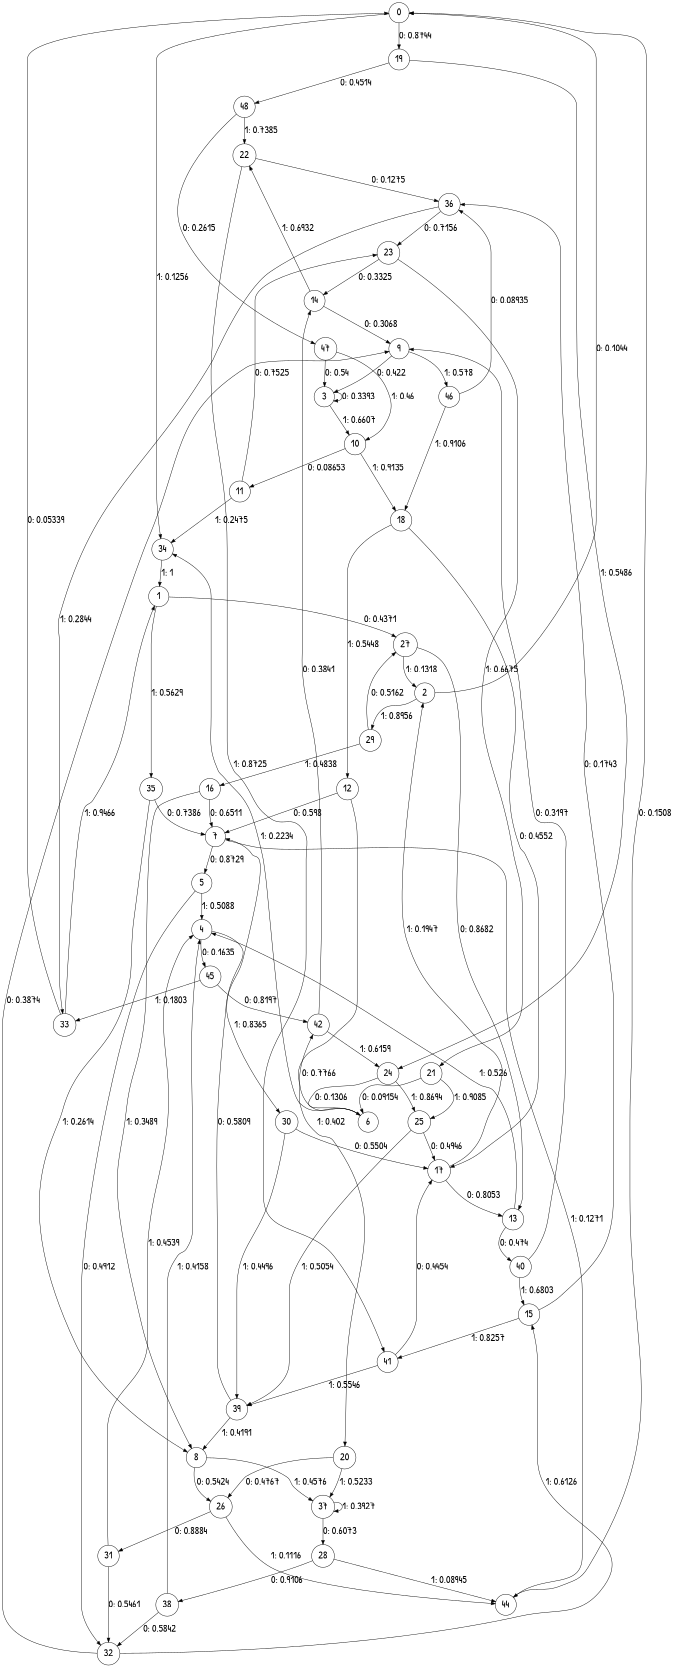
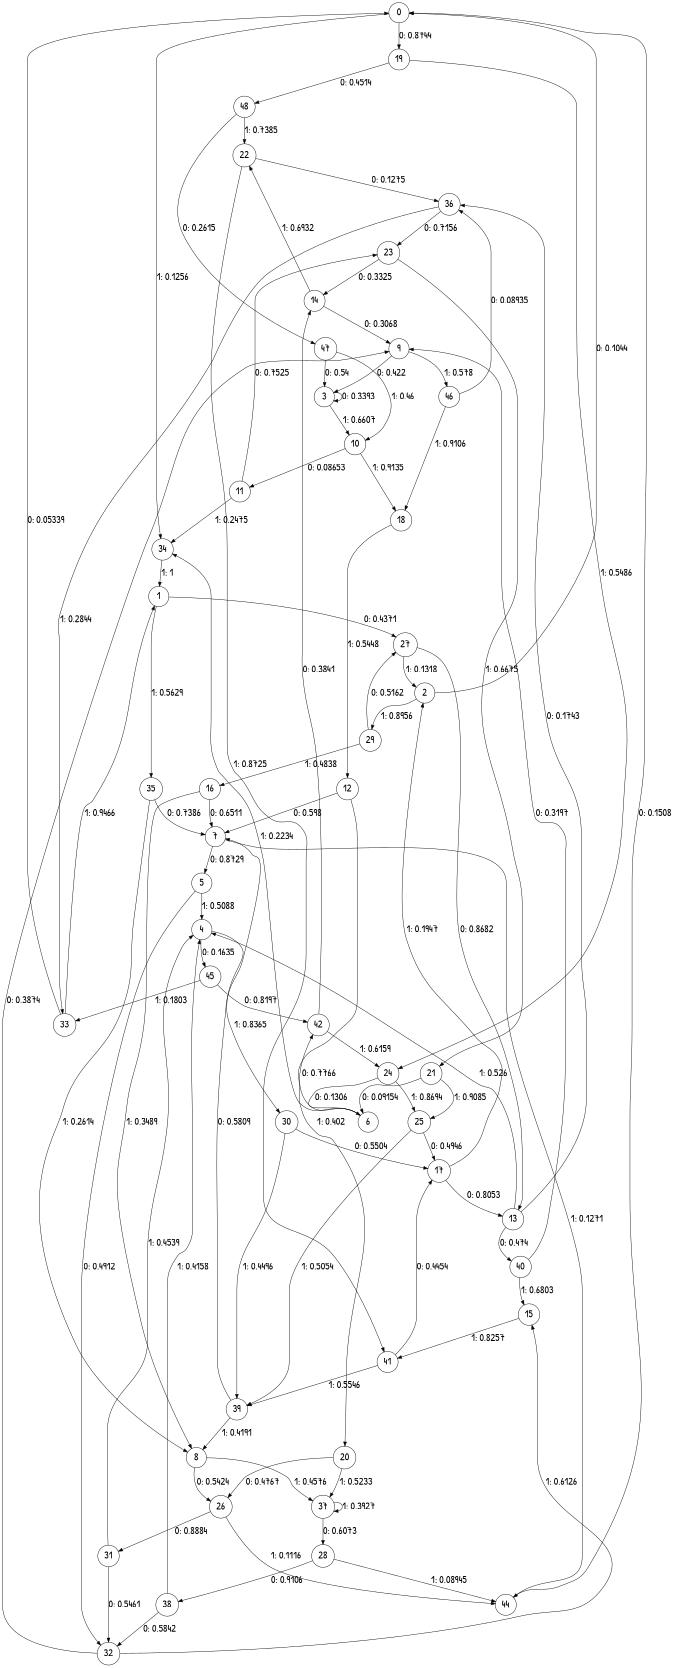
  digraph {
    fontname="Patrick Hand"
    node [fontname="Patrick Hand" fontsize=24 shape=circle]
    edge [fontname="Patrick Hand" fontsize=24]
    0
    19
    34
    48
    24
    1
    22
    47
    6
    25
    27
    35
    2
    13
    7
    8
    29
    4
    40
    5
    44
    26
    37
    16
    3
    10
    11
    18
    23
    17
    12
    45
    30
    42
    33
    39
    14
    32
    9
    15
    46
    36
    41
    31
    28
    38
    21
    20
    0 -> 19 [label="0: 0.8744   "]
    0 -> 34 [label="1: 0.1256   "]
    19 -> 48 [label="0: 0.4514   "]
    19 -> 24 [label="1: 0.5486   "]
    34 -> 1 [label="1: 1        "]
    48 -> 22 [label="1: 0.7385   "]
    48 -> 47 [label="0: 0.2615   "]
    24 -> 6 [label="0: 0.1306   "]
    24 -> 25 [label="1: 0.8694   "]
    1 -> 27 [label="0: 0.4371   "]
    1 -> 35 [label="1: 0.5629   "]
    22 -> 36 [label="0: 0.1275   "]
    22 -> 41 [label="1: 0.8725   "]
    47 -> 3 [label="0: 0.54     "]
    47 -> 10 [label="1: 0.46     "]
    6 -> 34 [label="1: 0.2234   "]
    6 -> 42 [label="0: 0.7766   "]
    25 -> 17 [label="0: 0.4946   "]
    25 -> 39 [label="1: 0.5054   "]
    27 -> 2 [label="1: 0.1318   "]
    27 -> 13 [label="0: 0.8682   "]
    35 -> 7 [label="0: 0.7386   "]
    35 -> 8 [label="1: 0.2614   "]
    2 -> 0 [label="0: 0.1044   "]
    2 -> 29 [label="1: 0.8956   "]
    13 -> 4 [label="1: 0.526    "]
    13 -> 40 [label="0: 0.474    "]
    7 -> 5 [label="0: 0.8729   "]
    7 -> 44 [label="1: 0.1271   "]
    8 -> 26 [label="0: 0.5424   "]
    8 -> 37 [label="1: 0.4576   "]
    29 -> 27 [label="0: 0.5162   "]
    29 -> 16 [label="1: 0.4838   "]
    4 -> 45 [label="0: 0.1635   "]
    4 -> 30 [label="1: 0.8365   "]
    40 -> 9 [label="0: 0.3197   "]
    40 -> 15 [label="1: 0.6803   "]
    5 -> 4 [label="1: 0.5088   "]
    5 -> 32 [label="0: 0.4912   "]
    44 -> 0 [label="0: 0.1508   "]
    26 -> 44 [label="1: 0.1116   "]
    26 -> 31 [label="0: 0.8884   "]
    37 -> 37 [label="1: 0.3927   "]
    37 -> 28 [label="0: 0.6073   "]
    16 -> 7 [label="0: 0.6511   "]
    16 -> 8 [label="1: 0.3489   "]
    3 -> 3 [label="0: 0.3393   "]
    3 -> 10 [label="1: 0.6607   "]
    10 -> 11 [label="0: 0.08653  "]
    10 -> 18 [label="1: 0.9135   "]
    11 -> 34 [label="1: 0.2475   "]
    11 -> 23 [label="0: 0.7525   "]
-   18 -> 17 [label="0: 0.4552   "]
    18 -> 12 [label="1: 0.5448   "]
    23 -> 14 [label="0: 0.3325   "]
    23 -> 21 [label="1: 0.6675   "]
    17 -> 2 [label="1: 0.1947   "]
    17 -> 13 [label="0: 0.8053   "]
    12 -> 7 [label="0: 0.598    "]
    12 -> 20 [label="1: 0.402    "]
    45 -> 42 [label="0: 0.8197   "]
    45 -> 33 [label="1: 0.1803   "]
    30 -> 17 [label="0: 0.5504   "]
    30 -> 39 [label="1: 0.4496   "]
    42 -> 24 [label="1: 0.6159   "]
    42 -> 14 [label="0: 0.3841   "]
    33 -> 0 [label="0: 0.05339  "]
    33 -> 1 [label="1: 0.9466   "]
    39 -> 7 [label="0: 0.5809   "]
    39 -> 8 [label="1: 0.4191   "]
    14 -> 22 [label="1: 0.6932   "]
    14 -> 9 [label="0: 0.3068   "]
    32 -> 9 [label="0: 0.3874   "]
    32 -> 15 [label="1: 0.6126   "]
    9 -> 3 [label="0: 0.422    "]
    9 -> 46 [label="1: 0.578    "]
-   15 -> 36 [label="0: 0.1743   "]
+   13 -> 36 [label="0: 0.1743   "]
    15 -> 41 [label="1: 0.8257   "]
    46 -> 18 [label="1: 0.9106   "]
    46 -> 36 [label="0: 0.08935  "]
    36 -> 23 [label="0: 0.7156   "]
    36 -> 33 [label="1: 0.2844   "]
    41 -> 17 [label="0: 0.4454   "]
    41 -> 39 [label="1: 0.5546   "]
    31 -> 4 [label="1: 0.4539   "]
    31 -> 32 [label="0: 0.5461   "]
    28 -> 44 [label="1: 0.08945  "]
    28 -> 38 [label="0: 0.9106   "]
    38 -> 4 [label="1: 0.4158   "]
    38 -> 32 [label="0: 0.5842   "]
    21 -> 6 [label="0: 0.09154  "]
    21 -> 25 [label="1: 0.9085   "]
    20 -> 26 [label="0: 0.4767   "]
    20 -> 37 [label="1: 0.5233   "]
  }
